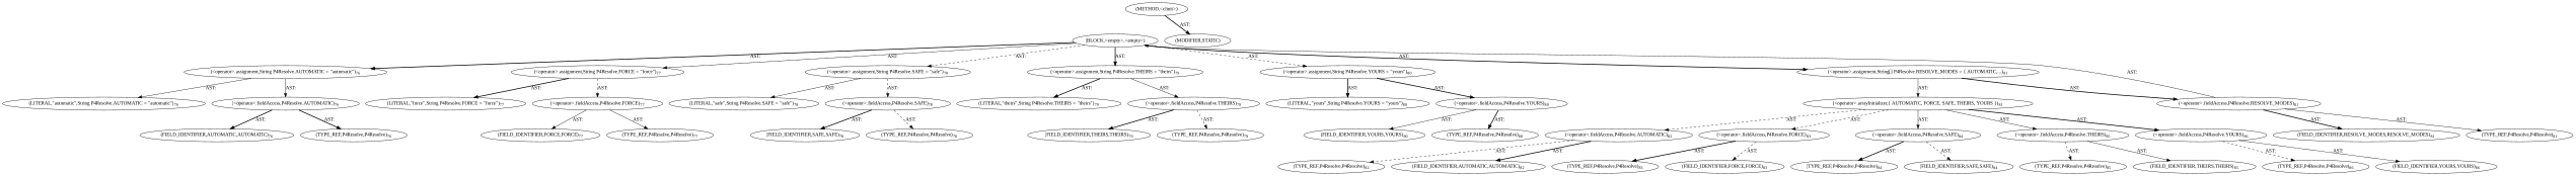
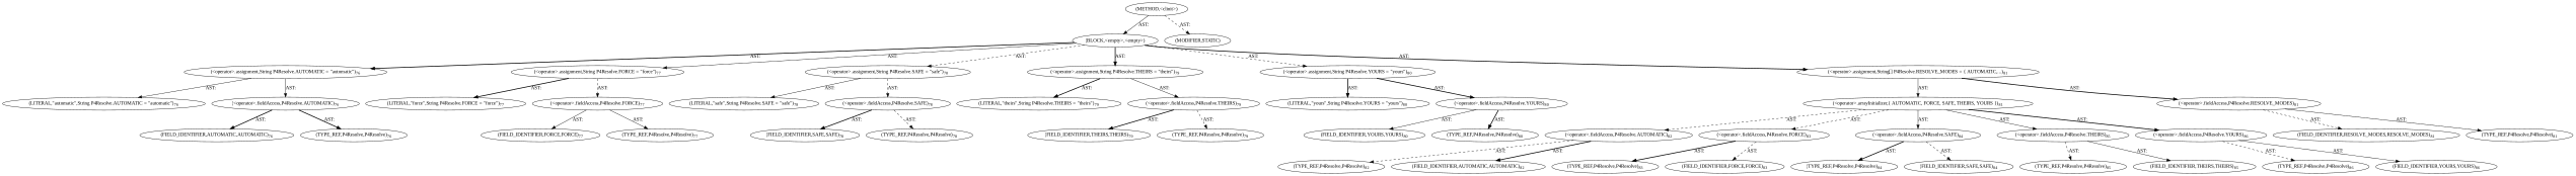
  digraph {
    fontname="Liberation Serif"
    node [fontname="Liberation Serif"]
    edge [fontname="Liberation Serif" style=bold]
    n1 [label=<(METHOD,&lt;clinit&gt;)>]
    n2 [label=<(BLOCK,&lt;empty&gt;,&lt;empty&gt;)>]
    n3 [label=<(MODIFIER,STATIC)>]
    n4 [label=<(&lt;operator&gt;.assignment,String P4Resolve.AUTOMATIC = &quot;automatic&quot;)<SUB>76</SUB>>]
    n5 [label=<(&lt;operator&gt;.assignment,String P4Resolve.FORCE = &quot;force&quot;)<SUB>77</SUB>>]
    n6 [label=<(&lt;operator&gt;.assignment,String P4Resolve.SAFE = &quot;safe&quot;)<SUB>78</SUB>>]
    n7 [label=<(&lt;operator&gt;.assignment,String P4Resolve.THEIRS = &quot;theirs&quot;)<SUB>79</SUB>>]
    n8 [label=<(&lt;operator&gt;.assignment,String P4Resolve.YOURS = &quot;yours&quot;)<SUB>80</SUB>>]
    n9 [label=<(&lt;operator&gt;.assignment,String[] P4Resolve.RESOLVE_MODES = { AUTOMATIC,...)<SUB>81</SUB>>]
    n10 [label=<(&lt;operator&gt;.fieldAccess,P4Resolve.AUTOMATIC)<SUB>76</SUB>>]
    n11 [label=<(LITERAL,&quot;automatic&quot;,String P4Resolve.AUTOMATIC = &quot;automatic&quot;)<SUB>76</SUB>>]
    n12 [label=<(&lt;operator&gt;.fieldAccess,P4Resolve.FORCE)<SUB>77</SUB>>]
    n13 [label=<(LITERAL,&quot;force&quot;,String P4Resolve.FORCE = &quot;force&quot;)<SUB>77</SUB>>]
    n14 [label=<(&lt;operator&gt;.fieldAccess,P4Resolve.SAFE)<SUB>78</SUB>>]
    n15 [label=<(LITERAL,&quot;safe&quot;,String P4Resolve.SAFE = &quot;safe&quot;)<SUB>78</SUB>>]
    n16 [label=<(&lt;operator&gt;.fieldAccess,P4Resolve.THEIRS)<SUB>79</SUB>>]
    n17 [label=<(LITERAL,&quot;theirs&quot;,String P4Resolve.THEIRS = &quot;theirs&quot;)<SUB>79</SUB>>]
    n18 [label=<(&lt;operator&gt;.fieldAccess,P4Resolve.YOURS)<SUB>80</SUB>>]
    n19 [label=<(LITERAL,&quot;yours&quot;,String P4Resolve.YOURS = &quot;yours&quot;)<SUB>80</SUB>>]
    n20 [label=<(&lt;operator&gt;.fieldAccess,P4Resolve.RESOLVE_MODES)<SUB>81</SUB>>]
    n21 [label=<(&lt;operator&gt;.arrayInitializer,{ AUTOMATIC, FORCE, SAFE, THEIRS, YOURS })<SUB>81</SUB>>]
    n22 [label=<(TYPE_REF,P4Resolve,P4Resolve)<SUB>76</SUB>>]
    n23 [label=<(FIELD_IDENTIFIER,AUTOMATIC,AUTOMATIC)<SUB>76</SUB>>]
    n24 [label=<(TYPE_REF,P4Resolve,P4Resolve)<SUB>77</SUB>>]
    n25 [label=<(FIELD_IDENTIFIER,FORCE,FORCE)<SUB>77</SUB>>]
    n26 [label=<(TYPE_REF,P4Resolve,P4Resolve)<SUB>78</SUB>>]
    n27 [label=<(FIELD_IDENTIFIER,SAFE,SAFE)<SUB>78</SUB>>]
    n28 [label=<(TYPE_REF,P4Resolve,P4Resolve)<SUB>79</SUB>>]
    n29 [label=<(FIELD_IDENTIFIER,THEIRS,THEIRS)<SUB>79</SUB>>]
    n30 [label=<(TYPE_REF,P4Resolve,P4Resolve)<SUB>80</SUB>>]
    n31 [label=<(FIELD_IDENTIFIER,YOURS,YOURS)<SUB>80</SUB>>]
    n32 [label=<(TYPE_REF,P4Resolve,P4Resolve)<SUB>81</SUB>>]
    n33 [label=<(FIELD_IDENTIFIER,RESOLVE_MODES,RESOLVE_MODES)<SUB>81</SUB>>]
    n34 [label=<(&lt;operator&gt;.fieldAccess,P4Resolve.AUTOMATIC)<SUB>82</SUB>>]
    n35 [label=<(&lt;operator&gt;.fieldAccess,P4Resolve.FORCE)<SUB>83</SUB>>]
    n36 [label=<(&lt;operator&gt;.fieldAccess,P4Resolve.SAFE)<SUB>84</SUB>>]
    n37 [label=<(&lt;operator&gt;.fieldAccess,P4Resolve.THEIRS)<SUB>85</SUB>>]
    n38 [label=<(&lt;operator&gt;.fieldAccess,P4Resolve.YOURS)<SUB>86</SUB>>]
    n39 [label=<(TYPE_REF,P4Resolve,P4Resolve)<SUB>82</SUB>>]
    n40 [label=<(FIELD_IDENTIFIER,AUTOMATIC,AUTOMATIC)<SUB>82</SUB>>]
    n41 [label=<(TYPE_REF,P4Resolve,P4Resolve)<SUB>83</SUB>>]
    n42 [label=<(FIELD_IDENTIFIER,FORCE,FORCE)<SUB>83</SUB>>]
    n43 [label=<(TYPE_REF,P4Resolve,P4Resolve)<SUB>84</SUB>>]
    n44 [label=<(FIELD_IDENTIFIER,SAFE,SAFE)<SUB>84</SUB>>]
    n45 [label=<(TYPE_REF,P4Resolve,P4Resolve)<SUB>85</SUB>>]
    n46 [label=<(FIELD_IDENTIFIER,THEIRS,THEIRS)<SUB>85</SUB>>]
    n47 [label=<(TYPE_REF,P4Resolve,P4Resolve)<SUB>86</SUB>>]
    n48 [label=<(FIELD_IDENTIFIER,YOURS,YOURS)<SUB>86</SUB>>]
-   n20 -> n2 [label="AST: " style=solid]
-   n1 -> n3 [label="AST: "]
+   n1 -> n2 [label="AST: " style=solid]
+   n1 -> n3 [label="AST: " style=dashed]
    n2 -> n4 [label="AST: "]
    n2 -> n5 [label="AST: " style=solid]
    n2 -> n6 [label="AST: " style=dashed]
    n2 -> n7 [label="AST: "]
    n2 -> n8 [label="AST: " style=dashed]
    n2 -> n9 [label="AST: "]
    n4 -> n10 [label="AST: " style=solid]
    n4 -> n11 [label="AST: " style=solid]
    n5 -> n12 [label="AST: " style=dashed]
    n5 -> n13 [label="AST: "]
    n6 -> n14 [label="AST: " style=dashed]
    n6 -> n15 [label="AST: " style=solid]
    n7 -> n16 [label="AST: " style=solid]
    n7 -> n17 [label="AST: "]
    n8 -> n18 [label="AST: "]
    n8 -> n19 [label="AST: "]
    n9 -> n20 [label="AST: "]
    n9 -> n21 [label="AST: " style=solid]
    n10 -> n22 [label="AST: "]
    n10 -> n23 [label="AST: "]
    n12 -> n24 [label="AST: " style=solid]
    n12 -> n25 [label="AST: " style=solid]
    n14 -> n26 [label="AST: " style=dashed]
    n14 -> n27 [label="AST: "]
    n16 -> n28 [label="AST: " style=dashed]
    n16 -> n29 [label="AST: "]
    n18 -> n30 [label="AST: "]
    n18 -> n31 [label="AST: " style=solid]
    n20 -> n32 [label="AST: " style=solid]
-   n20 -> n33 [label="AST: "]
+   n20 -> n33 [label="AST: " style=dashed]
    n21 -> n34 [label="AST: " style=dashed]
    n21 -> n35 [label="AST: " style=dashed]
    n21 -> n36 [label="AST: " style=solid]
    n21 -> n37 [label="AST: " style=solid]
    n21 -> n38 [label="AST: "]
    n34 -> n39 [label="AST: " style=dashed]
    n34 -> n40 [label="AST: "]
    n35 -> n41 [label="AST: "]
    n35 -> n42 [label="AST: " style=dashed]
    n36 -> n43 [label="AST: "]
    n36 -> n44 [label="AST: " style=dashed]
    n37 -> n45 [label="AST: " style=dashed]
    n37 -> n46 [label="AST: " style=solid]
    n38 -> n47 [label="AST: " style=dashed]
    n38 -> n48 [label="AST: " style=solid]
  }
